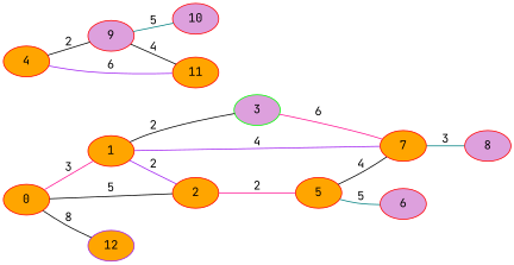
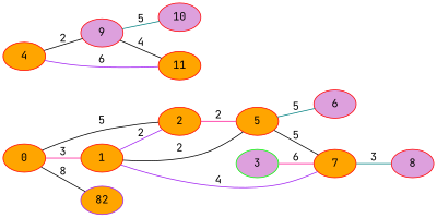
  graph {
    fontname="JetBrains Mono"
    rankdir=LR
    node [color=red fillcolor=orange fontname="JetBrains Mono" style=filled weight=1]
    edge [color=black fontname="JetBrains Mono"]
    0
    1
    2
-   12 [color=purple weight=4]
+   12 [color=purple weight=4 label=82]
    3 [color=green fillcolor=plum weight=2]
    7
    5
    9 [fillcolor=plum]
    4
    11
    6 [fillcolor=plum]
    8 [fillcolor=plum]
    10 [fillcolor=plum]
    0 -- 1 [color=deeppink label=3]
    0 -- 2 [label=5]
    0 -- 12 [label=8]
    1 -- 2 [color=purple label=2]
-   1 -- 3 [label=2]
+   1 -- 5 [label=2]
    1 -- 7 [color=purple label=4]
    2 -- 5 [color=deeppink label=2]
    3 -- 7 [color=deeppink label=6]
    7 -- 8 [color=teal label=3]
-   5 -- 7 [label=4]
+   5 -- 7 [label=5]
    5 -- 6 [color=teal label=5]
    9 -- 11 [label=4]
    9 -- 10 [color=teal label=5]
    4 -- 9 [label=2]
    4 -- 11 [color=purple label=6]
  }
